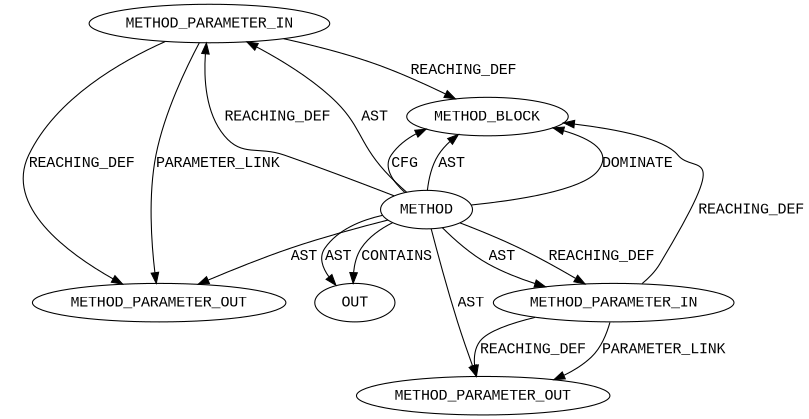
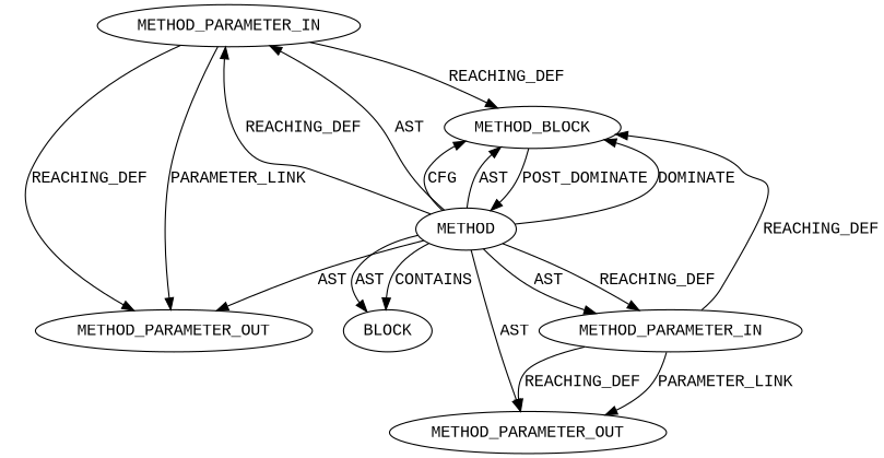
  digraph {
    fontname="Liberation Mono"
    node [CODE=p1 EVALUATION_STRATEGY=BY_VALUE IS_VARIADIC=false ORDER=1 TYPE_FULL_NAME=ANY fontname="Liberation Mono"]
    edge [fontname="Liberation Mono"]
    n1 [INDEX=1 NAME=p1 label=METHOD_PARAMETER_IN]
    n2 [INDEX=1 NAME=p1 label=METHOD_PARAMETER_OUT]
    n3 [CODE=RET ORDER=2 label=METHOD_BLOCK IS_VARIADIC=""]
    n4 [AST_PARENT_FULL_NAME="<global>" AST_PARENT_TYPE=NAMESPACE_BLOCK CODE="<empty>" FILENAME="<empty>" FULL_NAME=crypto_aead_setauthsize IS_EXTERNAL=true NAME=crypto_aead_setauthsize ORDER=0 label=METHOD EVALUATION_STRATEGY="" IS_VARIADIC="" TYPE_FULL_NAME=""]
    n5 [CODE=p2 INDEX=2 NAME=p2 ORDER=2 label=METHOD_PARAMETER_OUT]
    n6 [CODE=p2 INDEX=2 NAME=p2 ORDER=2 label=METHOD_PARAMETER_IN]
-   n7 [ARGUMENT_INDEX=1 CODE="<empty>" label=OUT EVALUATION_STRATEGY="" IS_VARIADIC=""]
+   n7 [ARGUMENT_INDEX=1 CODE="<empty>" label=BLOCK EVALUATION_STRATEGY="" IS_VARIADIC=""]
    n1 -> n2 [VARIABLE=p1 label=REACHING_DEF]
    n1 -> n2 [label=PARAMETER_LINK]
    n1 -> n3 [VARIABLE=p1 label=REACHING_DEF]
+   n3 -> n4 [label=POST_DOMINATE]
    n4 -> n1 [label=REACHING_DEF]
    n4 -> n1 [label=AST]
    n4 -> n2 [label=AST]
    n4 -> n3 [label=DOMINATE]
    n4 -> n3 [label=CFG]
    n4 -> n3 [label=AST]
    n4 -> n5 [label=AST]
    n4 -> n6 [label=REACHING_DEF]
    n4 -> n6 [label=AST]
    n4 -> n7 [label=CONTAINS]
    n4 -> n7 [label=AST]
    n6 -> n3 [VARIABLE=p2 label=REACHING_DEF]
    n6 -> n5 [label=PARAMETER_LINK]
    n6 -> n5 [VARIABLE=p2 label=REACHING_DEF]
  }
